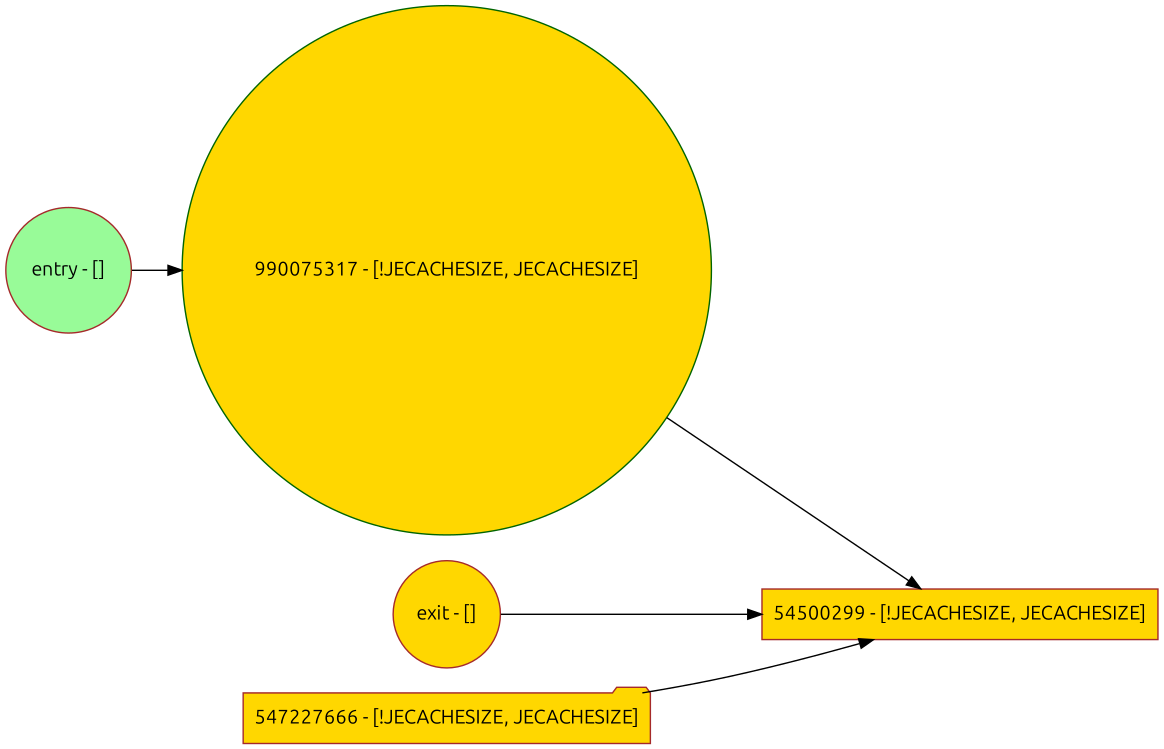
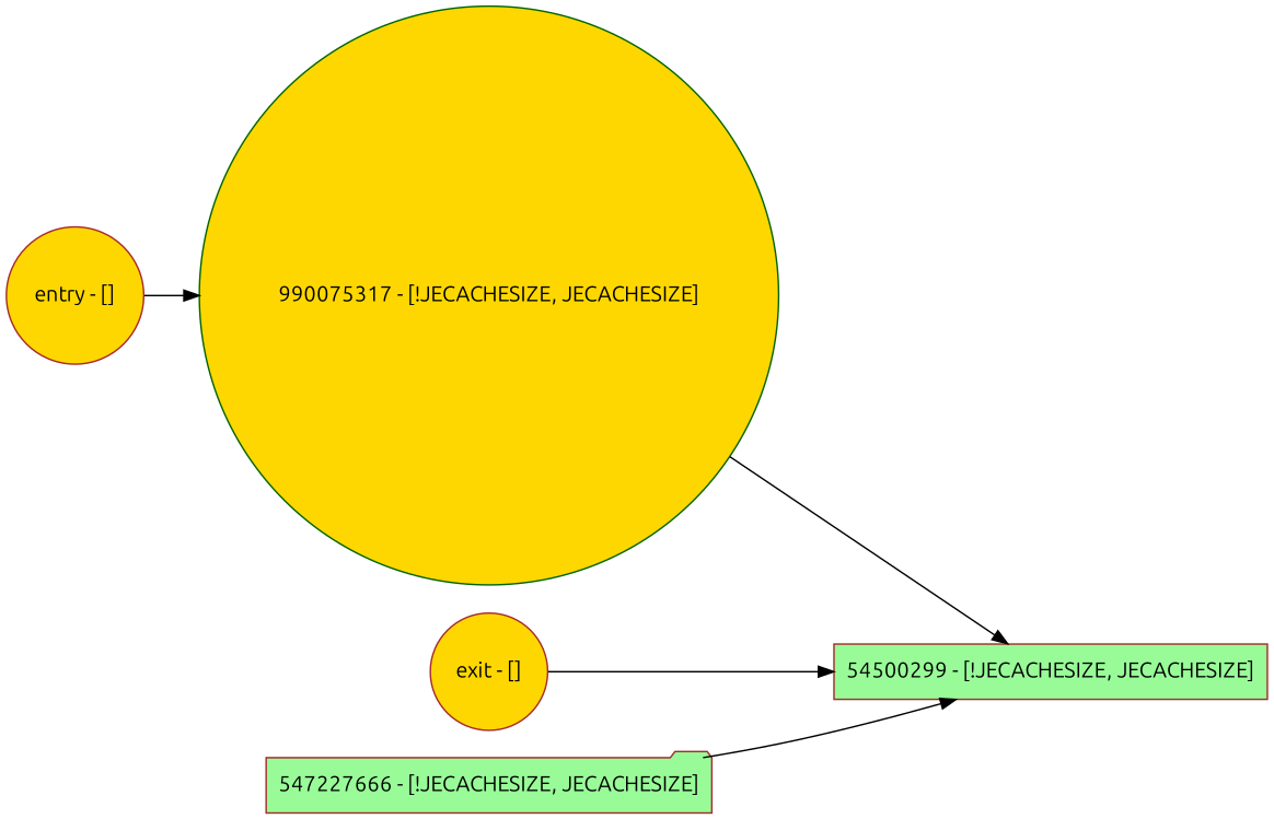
  digraph {
    fontname=Ubuntu
    rankdir=LR
    node [color=brown fillcolor=palegreen fontname=Ubuntu shape=circle style=filled]
    edge [fontname=Ubuntu]
-   n1 [label="entry - []"]
+   n1 [fillcolor=gold label="entry - []"]
    n2 [color=darkgreen fillcolor=gold label="990075317 - [!JECACHESIZE, JECACHESIZE]"]
-   n3 [fillcolor=gold label="54500299 - [!JECACHESIZE, JECACHESIZE]" shape=box]
+   n3 [label="54500299 - [!JECACHESIZE, JECACHESIZE]" shape=box]
    n4 [fillcolor=gold label="exit - []"]
-   n5 [fillcolor=gold label="547227666 - [!JECACHESIZE, JECACHESIZE]" shape=folder]
+   n5 [label="547227666 - [!JECACHESIZE, JECACHESIZE]" shape=folder]
    n1 -> n2
    n2 -> n3
    n4 -> n3
    n5 -> n3
  }
